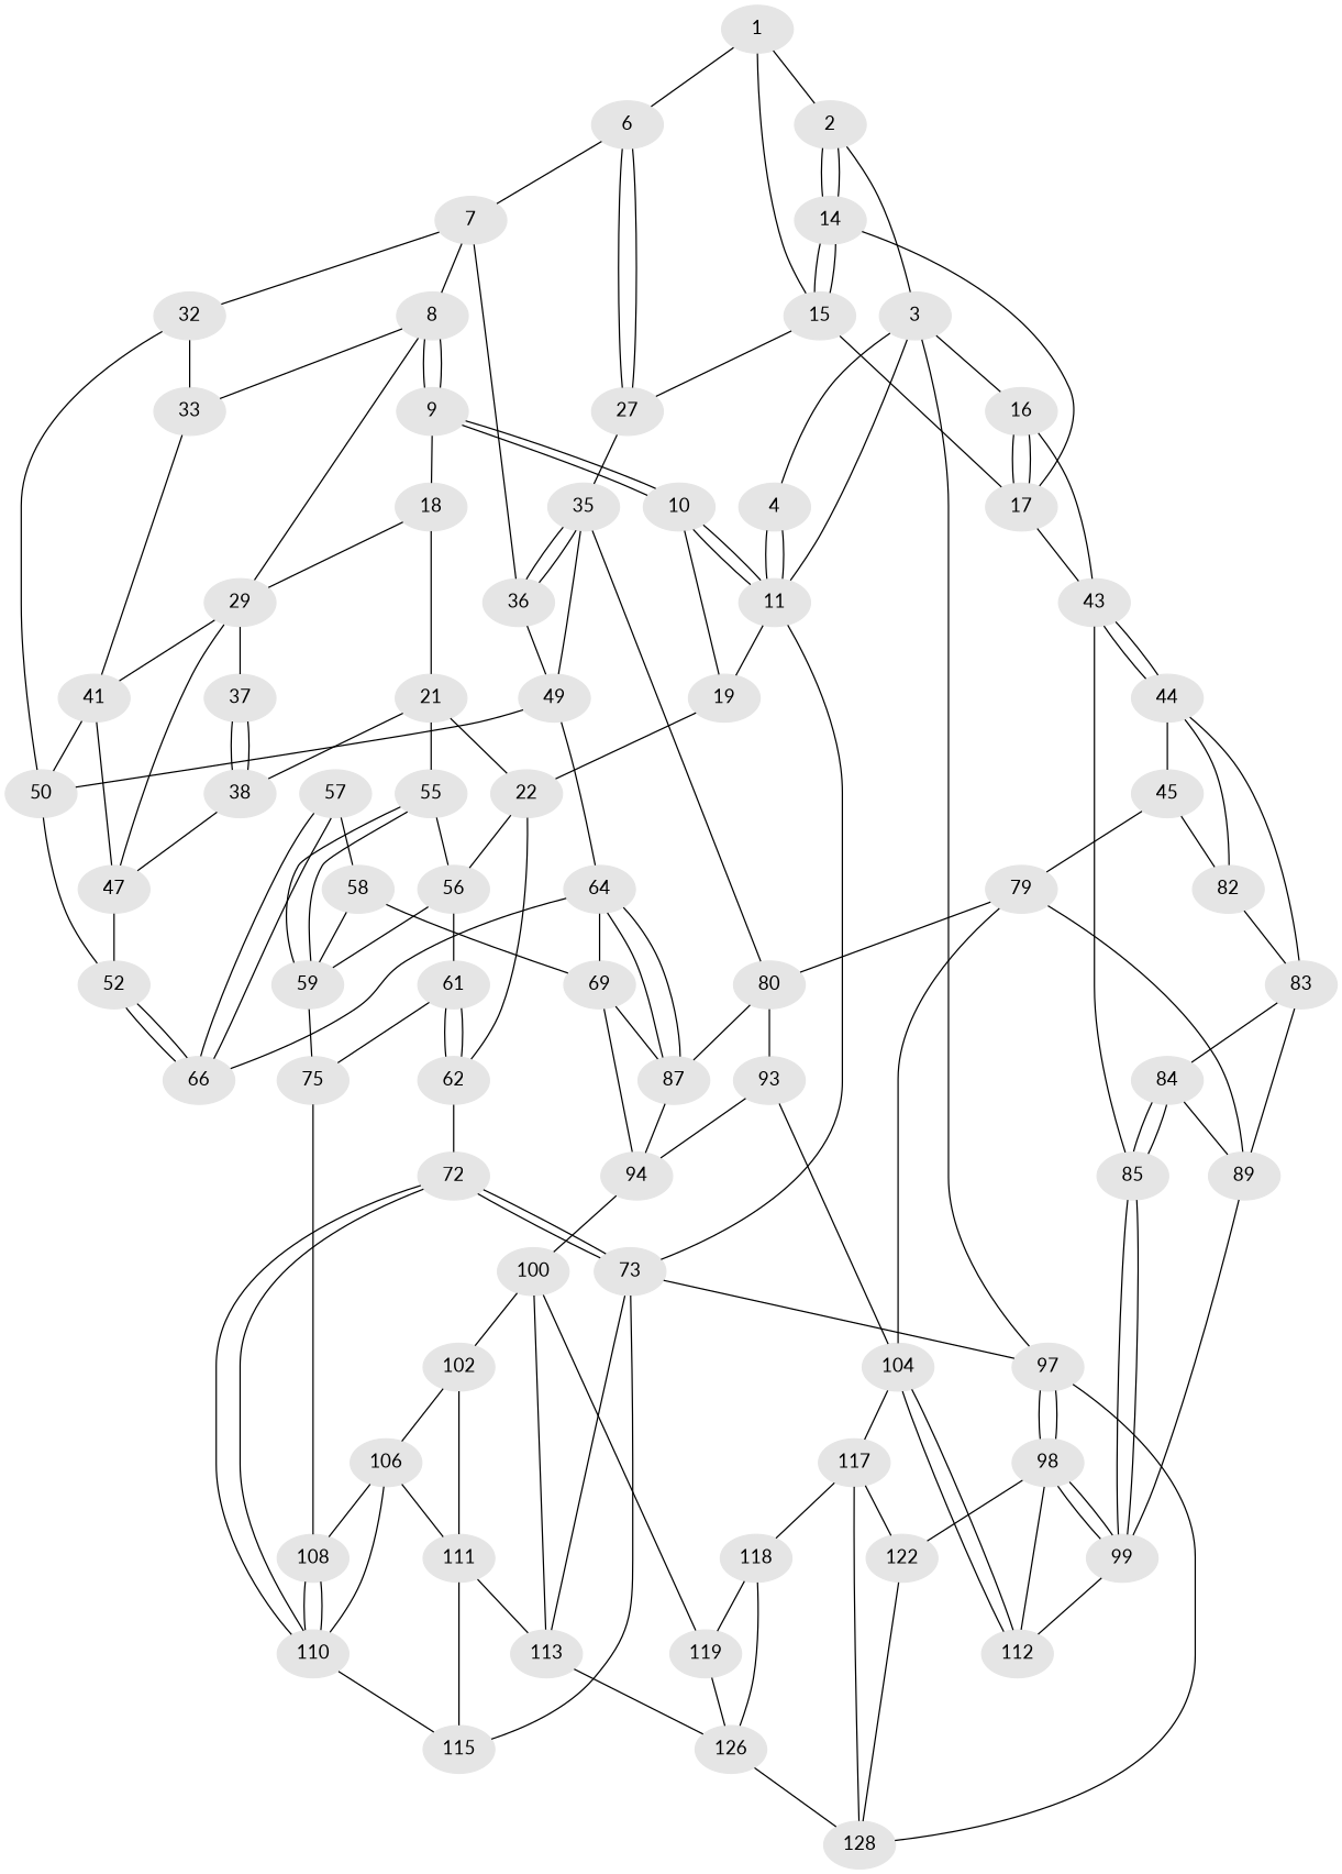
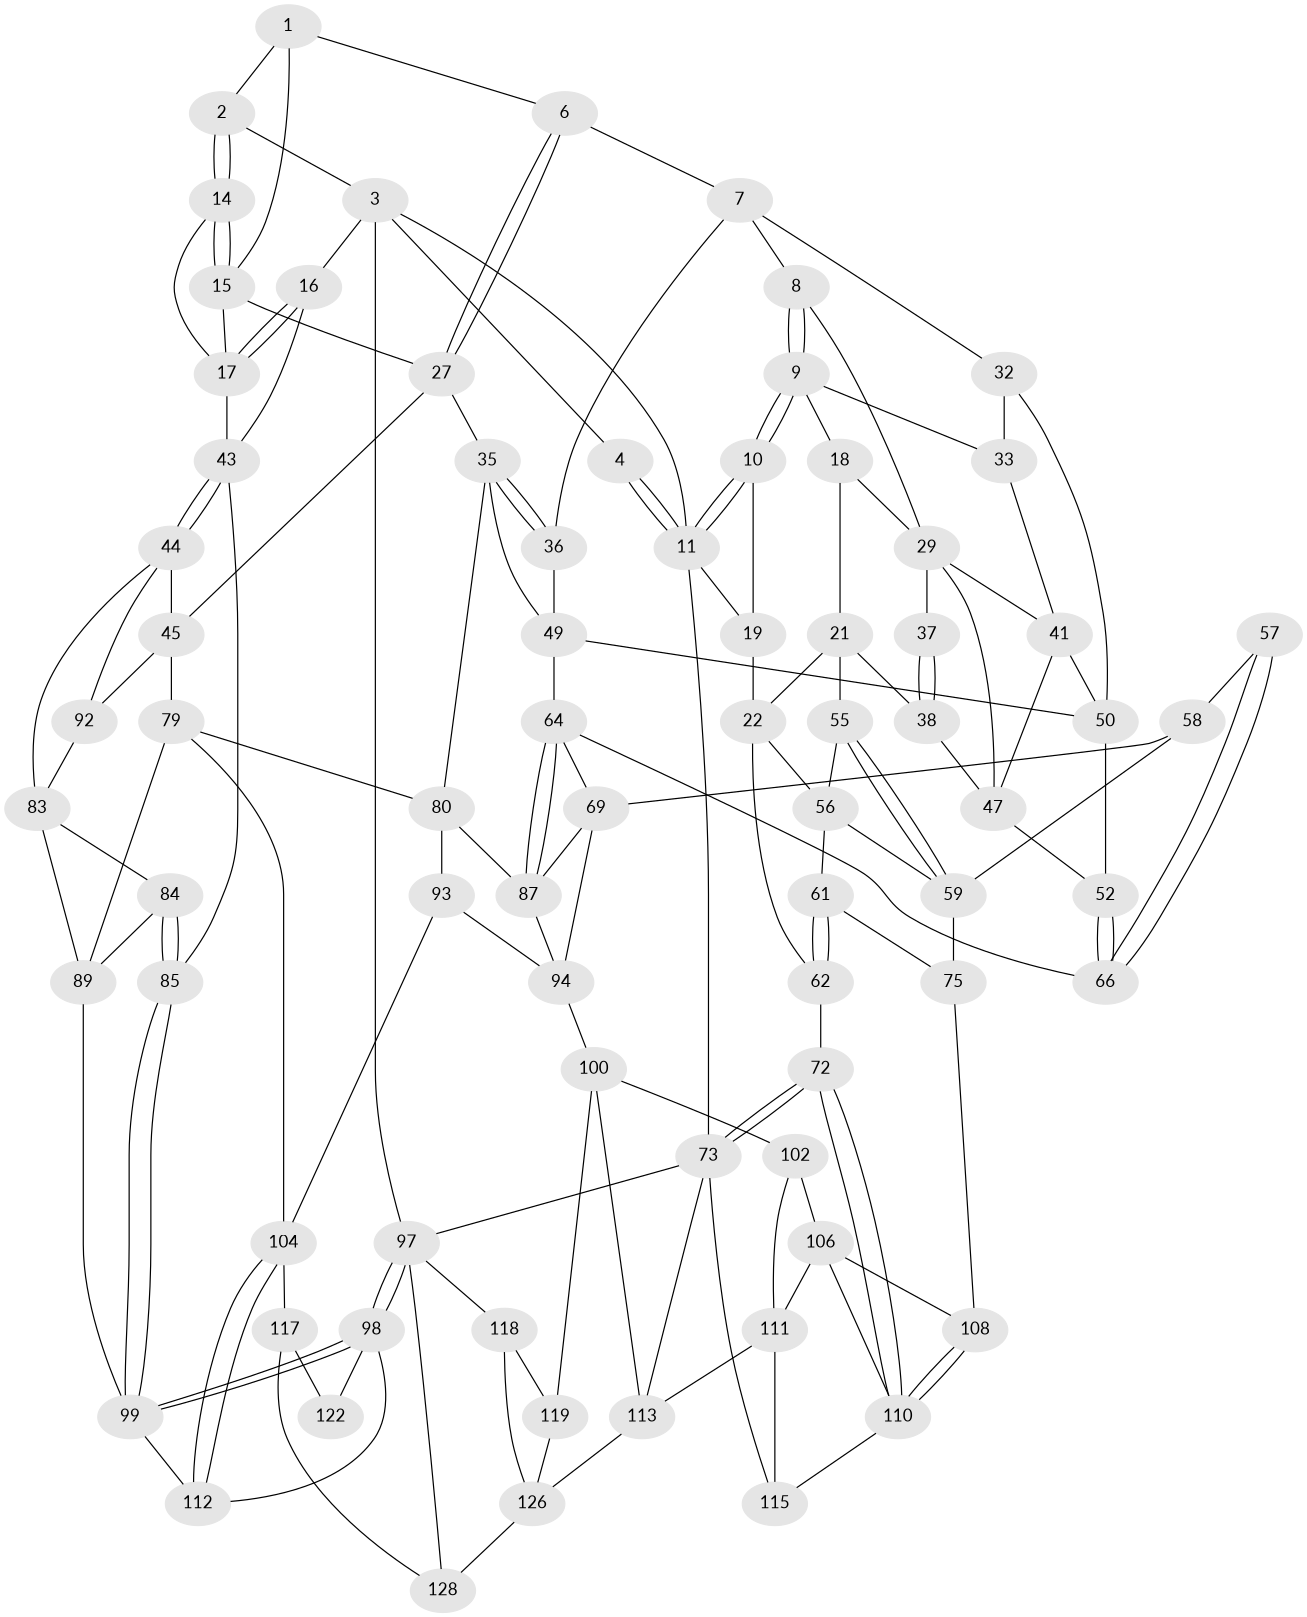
  graph {
    fontname=Lato
    node [color=gray90 fontname=Lato style=filled]
    edge [fontname=Lato]
    1 [super="+5"]
    2
    6
    15 [super="+26"]
    3 [super="+12"]
    14
    7 [super="+31"]
    27 [super="+34"]
    17 [super="+25"]
    4
    11 [super="+13"]
    16
    97
    19 [super="+24"]
    73 [super="+125"]
    43 [super="+46"]
    98 [super="+121"]
    128 [super="+130"]
    8 [super="+28"]
    32 [super="+48"]
    36
    35 [super="+67"]
    45 [super="+78"]
    9
    29 [super="+30"]
    33 [super="+40"]
    50 [super="+51"]
    49 [super="+63"]
    10
    18 [super="+20"]
    37
    41 [super="+42"]
    47 [super="+53"]
    21 [super="+39"]
    22 [super="+23"]
    113 [super="+124"]
    115
    44 [super="+81"]
    85
    38 [super="+54"]
    55
    56 [super="+60"]
    62 [super="+71"]
    59 [super="+68"]
    61 [super="+77"]
    72
    80 [super="+86"]
-   82
+   82 [label=92]
    79 [super="+90"]
    52
    64 [super="+65"]
    87 [super="+91"]
    93
    57
    66
    58 [super="+70"]
    83 [super="+88"]
    99 [super="+109"]
    89 [super="+95"]
    84
    104 [super="+105"]
    69 [super="+92"]
    75 [super="+76"]
    94 [super="+96"]
    108
    110 [super="+116"]
    100 [super="+101"]
    126 [super="+129"]
    102 [super="+103"]
    106 [super="+107"]
    111 [super="+114"]
    112
    117 [super="+123"]
    119 [super="+120"]
    122
    118 [super="+127"]
    1 -- 2
    1 -- 6
    1 -- 15
    2 -- 3
    2 -- 14
    2 -- 14
    6 -- 7
    6 -- 27
    6 -- 27
    15 -- 27
    15 -- 17
    3 -- 4
    3 -- 11
    3 -- 16
    3 -- 97
    14 -- 15
    14 -- 15
    14 -- 17
    7 -- 8
    7 -- 32
    7 -- 36
    27 -- 35
+   27 -- 45
    17 -- 43
    4 -- 11
    4 -- 11
    11 -- 19
    11 -- 73
    16 -- 17
    16 -- 17
    16 -- 43
    97 -- 98
    97 -- 98
    97 -- 128
    19 -- 22
    73 -- 97
    73 -- 113
    73 -- 115
    43 -- 44
    43 -- 44
    43 -- 85
    98 -- 99
    98 -- 99
    98 -- 112
    98 -- 122
    8 -- 9
    8 -- 9
    8 -- 29
-   8 -- 33
+   9 -- 33
    32 -- 33 [weight=2]
    32 -- 50
    36 -- 49
    35 -- 36
    35 -- 36
    35 -- 49
    35 -- 80
    45 -- 82
    45 -- 79
    9 -- 10
    9 -- 10
    9 -- 18
    29 -- 37
    29 -- 41
    29 -- 47
    33 -- 41
    50 -- 52
    49 -- 50
    49 -- 64
    10 -- 11
    10 -- 11
    10 -- 19
    18 -- 29
    18 -- 21
    37 -- 38
    37 -- 38
    41 -- 50
    41 -- 47
    47 -- 52
    21 -- 22
    21 -- 38
    21 -- 55
    22 -- 56
    22 -- 62
    113 -- 126
    44 -- 45
    44 -- 82
    44 -- 83
    85 -- 99
    85 -- 99
    38 -- 47
    55 -- 56
    55 -- 59
    55 -- 59
    56 -- 59
    56 -- 61
    62 -- 72
    59 -- 75
    61 -- 62 [weight=2]
    61 -- 62
    61 -- 75
    72 -- 73
    72 -- 73
    72 -- 110
    72 -- 110
    80 -- 87
    80 -- 93
    82 -- 83
    79 -- 80
    79 -- 89
    79 -- 104
    52 -- 66
    52 -- 66
    64 -- 87
    64 -- 87
    64 -- 66
    64 -- 69
    87 -- 94
    93 -- 104
    93 -- 94
    57 -- 66
    57 -- 66
    57 -- 58
    58 -- 59
    58 -- 69
    83 -- 89
    83 -- 84
    99 -- 112
    89 -- 99
    84 -- 85
    84 -- 85
    84 -- 89
    104 -- 112
    104 -- 112
    104 -- 117
    69 -- 87
    69 -- 94
    75 -- 108
    94 -- 100
    108 -- 110
    108 -- 110
    110 -- 115
    100 -- 113
    100 -- 102
    100 -- 119
    126 -- 128
    102 -- 106
    102 -- 111
    106 -- 108
    106 -- 110
    106 -- 111
    111 -- 113
    111 -- 115
    117 -- 128
    117 -- 122
-   117 -- 118
+   97 -- 118
    119 -- 126
-   122 -- 128
    118 -- 126
    118 -- 119 [weight=2]
  }
